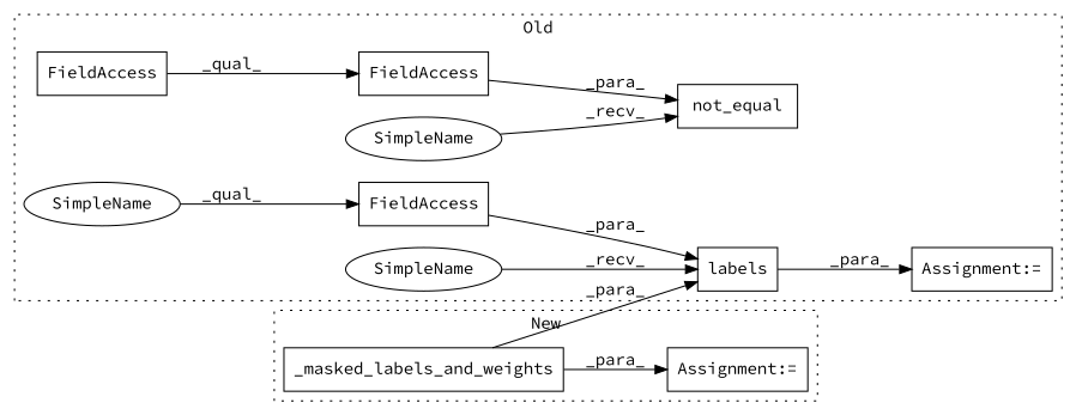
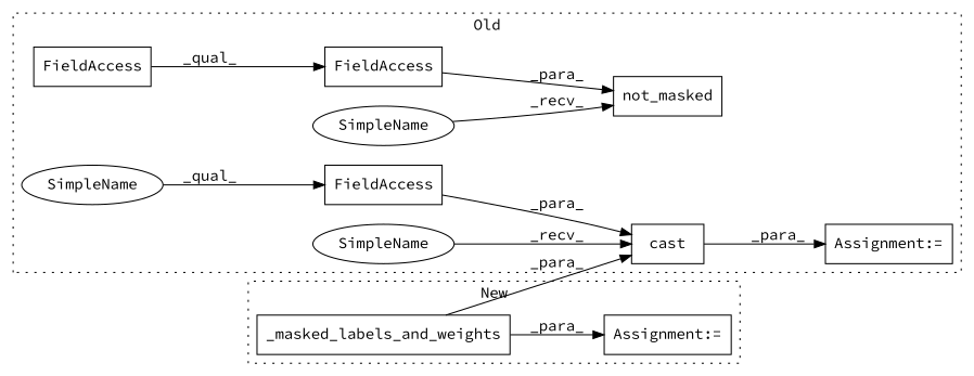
  digraph {
    fontname="Source Code Pro"
    rankdir=LR
    node [a=32 fontname="Source Code Pro" l=10 s=4047 shape=box]
    edge [fontname="Source Code Pro"]
-   n1 [l="10,1" label=not_equal s="3996,4045"]
+   n1 [l="10,1" label=not_masked s="3996,4045"]
    n2 [a=22 l=18 label=FieldAccess]
-   n3 [l="5,1" label=labels s="3980,4065"]
+   n3 [l="5,1" label=cast s="3980,4065"]
    n4 [a=22 l=32 label=FieldAccess s=4013]
    n5 [a=22 l=16 label=FieldAccess s=4013]
    n6 [a=7 l=1 label="Assignment:=" s=3968]
    n7 [a=42 label=SimpleName s=3985 shape=ellipse]
    n8 [a=42 label=SimpleName shape=ellipse]
    n9 [a=42 label=SimpleName s=3969 shape=ellipse]
    n10 [l="27,1" label=_masked_labels_and_weights s="4369,4402"]
    n11 [a=7 l=2 label="Assignment:=" s=4367]
    subgraph cluster_1 {
      label=Old
      style=dotted
      n1
      n2
      n3
      n4
      n5
      n6
      n7
      n8
      n9
    }
    subgraph cluster_2 {
      label=New
      style=dotted
      n10
      n11
    }
    n2 -> n3 [label=_para_]
    n3 -> n6 [label=_para_]
    n4 -> n1 [label=_para_]
    n5 -> n4 [label=_qual_]
    n7 -> n1 [label=_recv_]
    n8 -> n2 [label=_qual_]
    n9 -> n3 [label=_recv_]
    n10 -> n3 [label=_para_]
    n10 -> n11 [label=_para_]
  }
